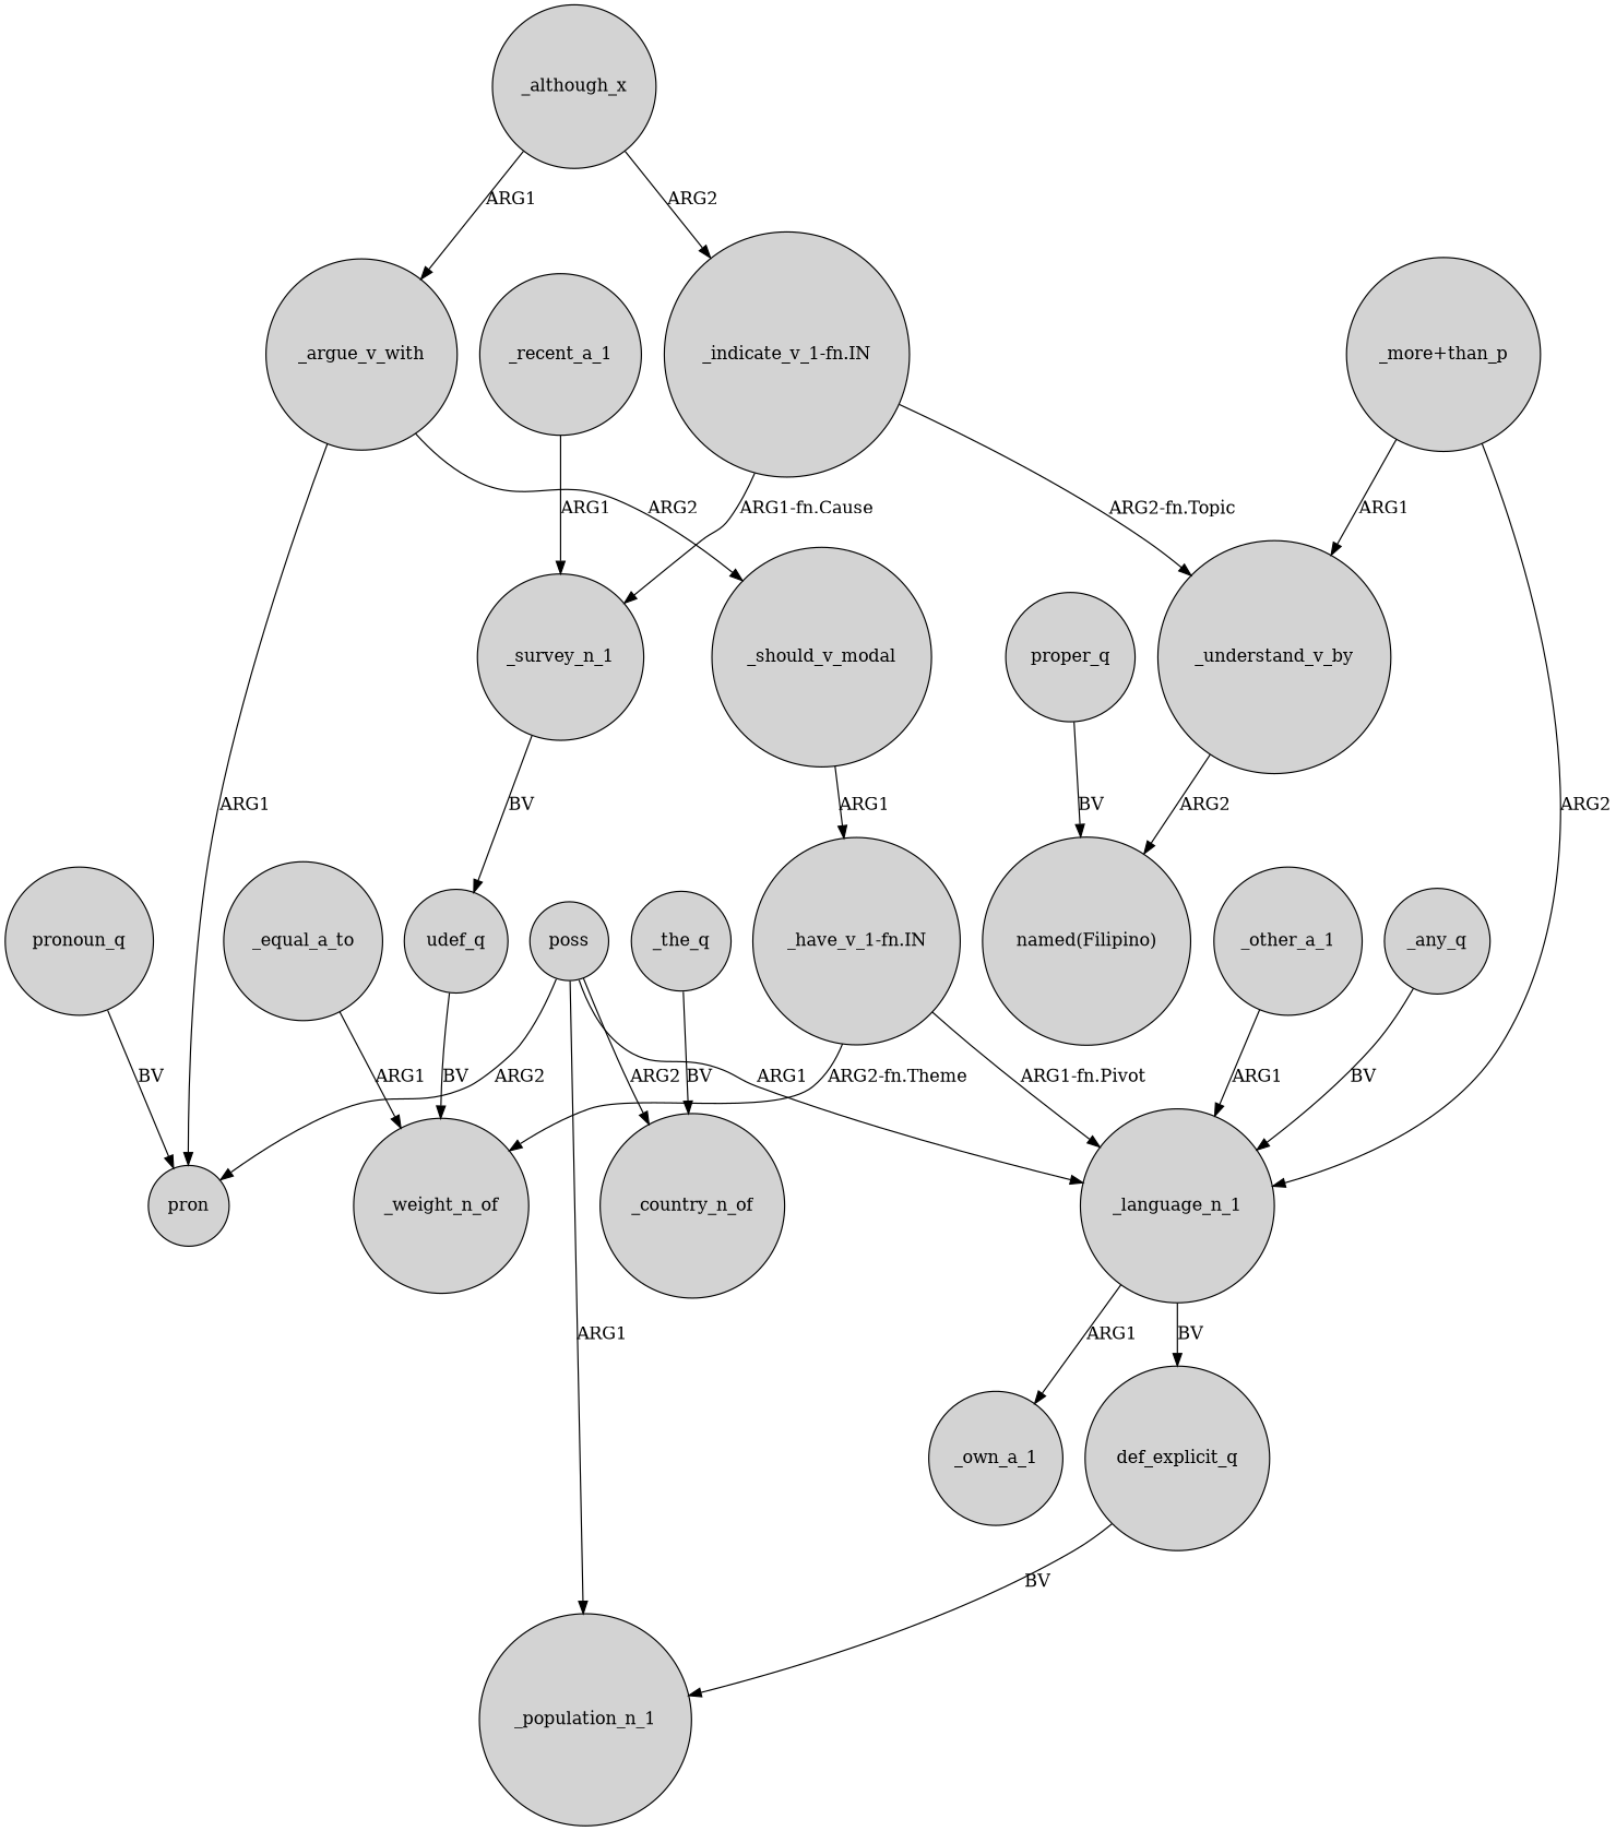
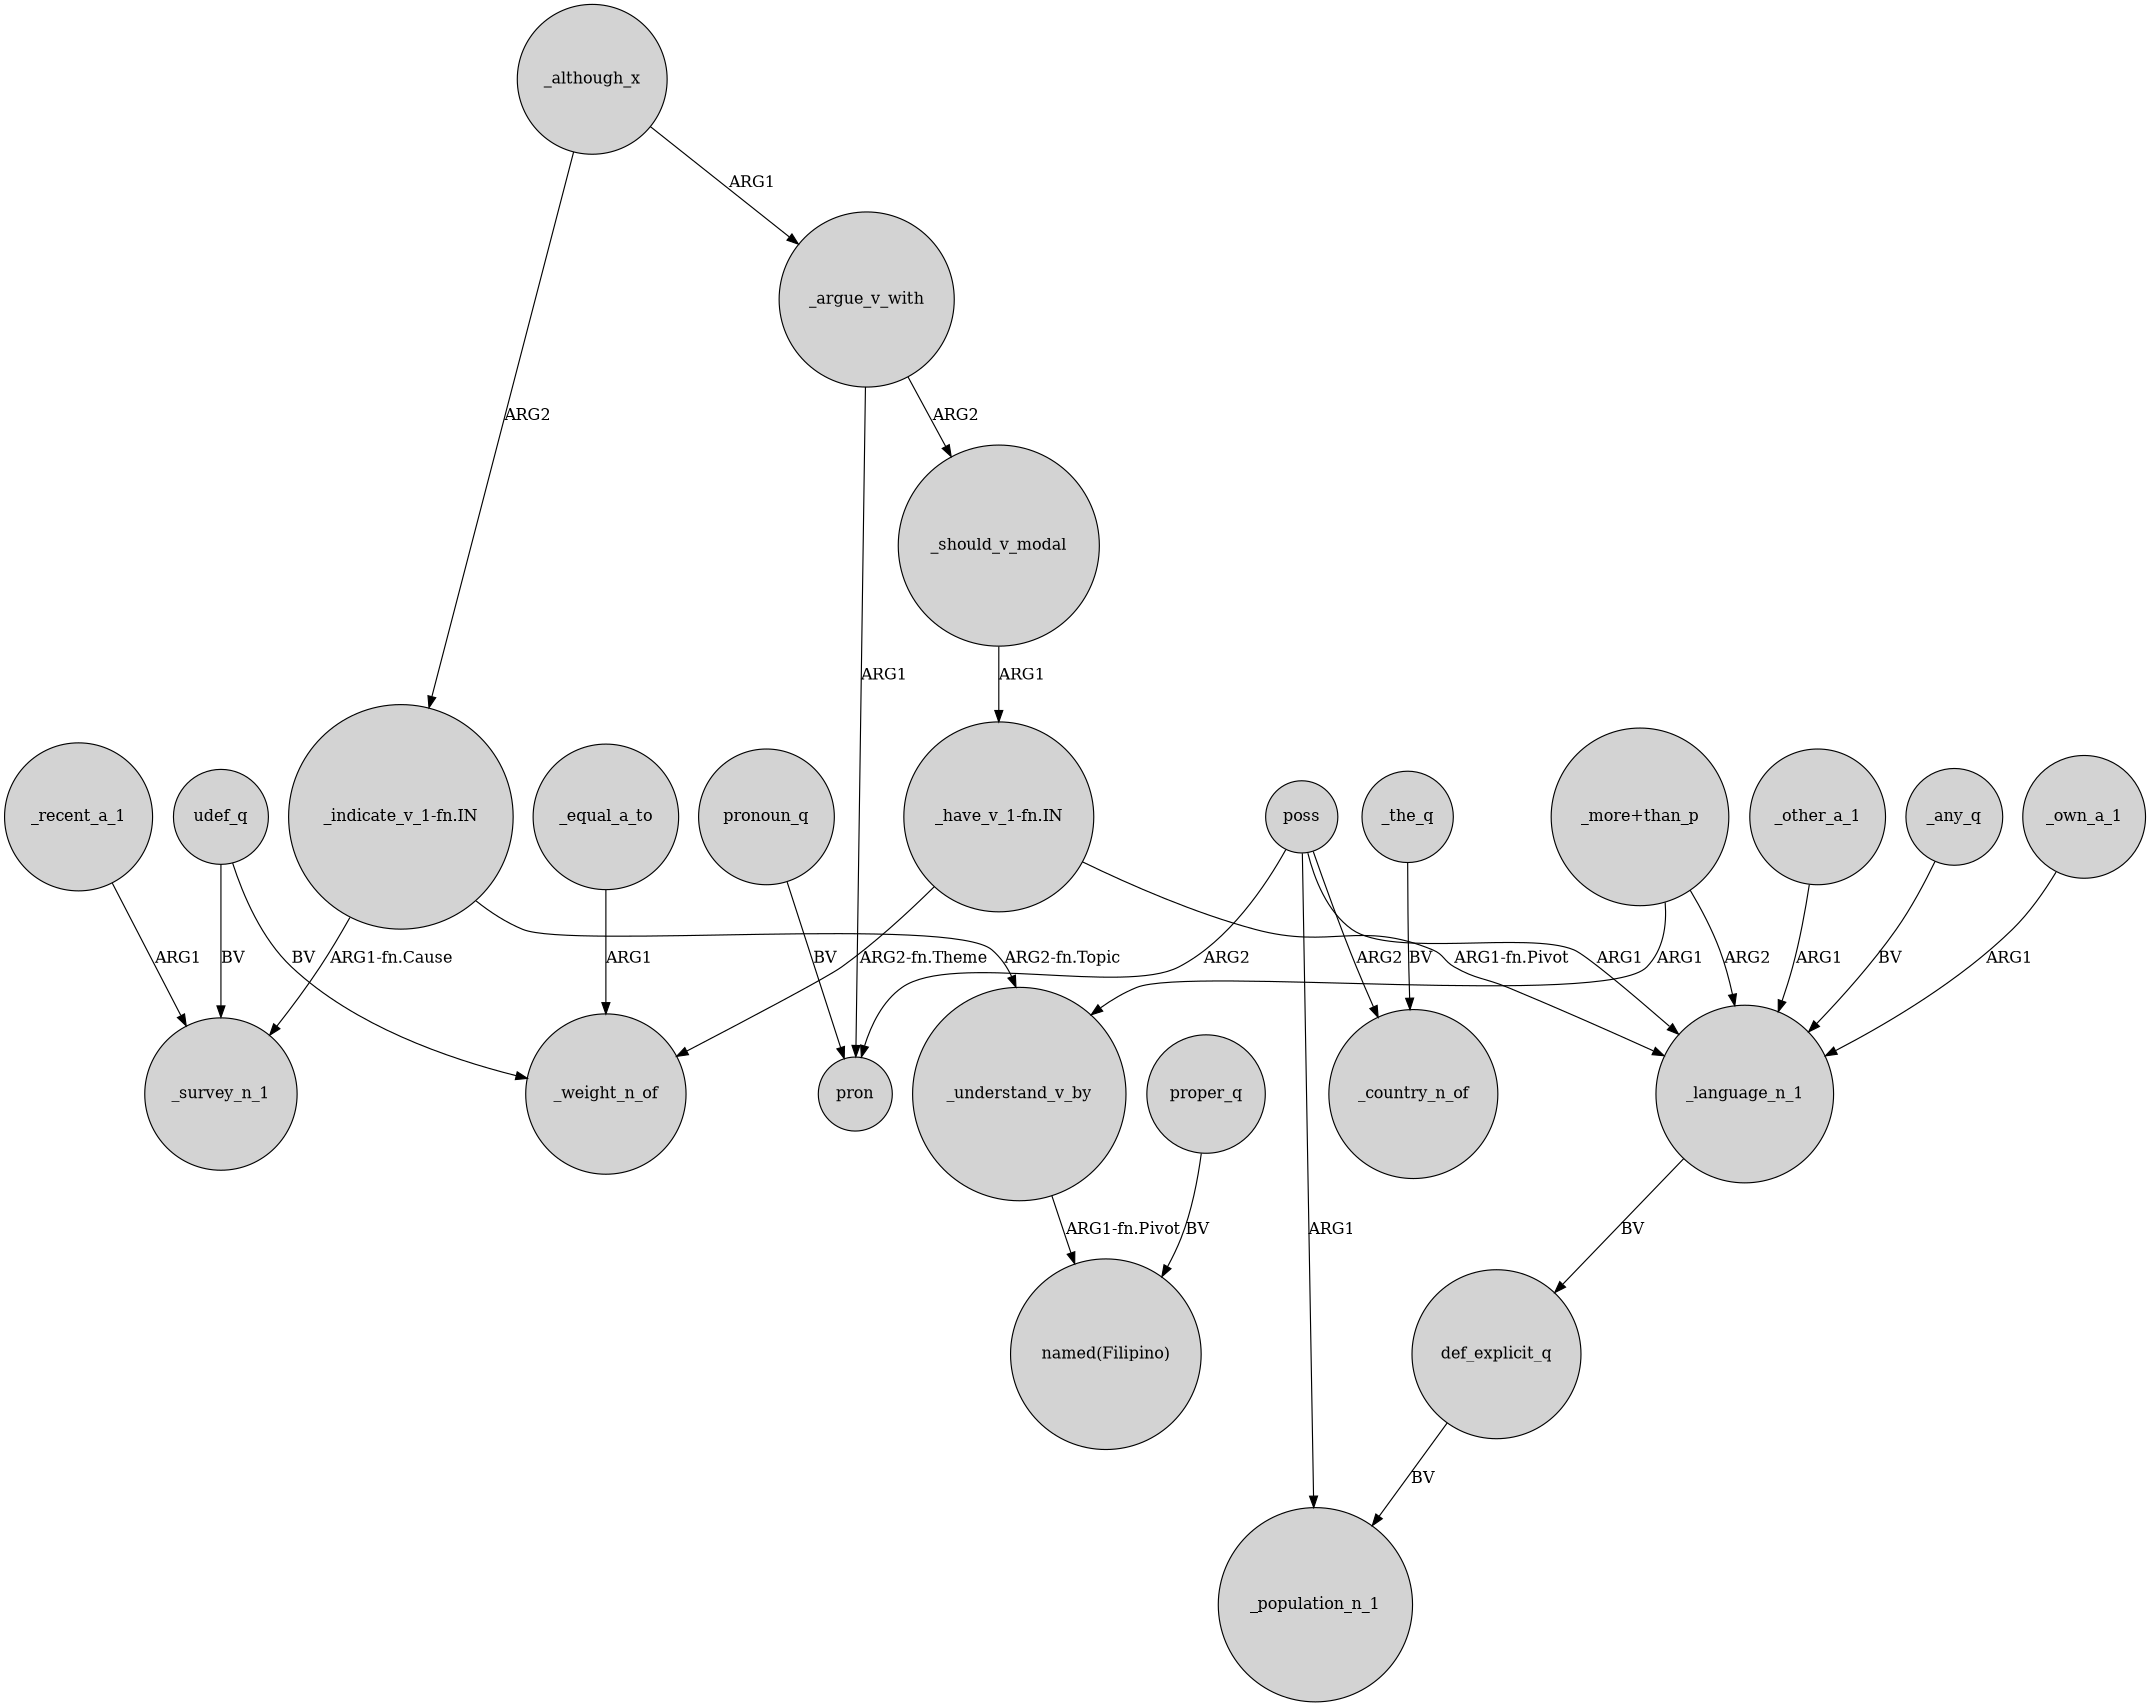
  digraph {
    node [shape=circle style=filled]
    _recent_a_1
    _survey_n_1
    poss
    _country_n_of
    pron
    _population_n_1
    _language_n_1
    def_explicit_q
    "_have_v_1-fn.IN"
    _weight_n_of
    udef_q
    _understand_v_by
    "named(Filipino)"
    "_indicate_v_1-fn.IN"
    _the_q
    _own_a_1
    _although_x
    _argue_v_with
    _should_v_modal
    _other_a_1
    pronoun_q
    "_more+than_p"
    _equal_a_to
    _any_q
    proper_q
    _recent_a_1 -> _survey_n_1 [label=ARG1]
    poss -> _country_n_of [label=ARG2]
    poss -> pron [label=ARG2]
    poss -> _population_n_1 [label=ARG1]
    poss -> _language_n_1 [label=ARG1]
    _language_n_1 -> def_explicit_q [label=BV]
    def_explicit_q -> _population_n_1 [label=BV]
    "_have_v_1-fn.IN" -> _language_n_1 [label="ARG1-fn.Pivot"]
    "_have_v_1-fn.IN" -> _weight_n_of [label="ARG2-fn.Theme"]
-   _survey_n_1 -> udef_q [label=BV]
+   udef_q -> _survey_n_1 [label=BV]
    udef_q -> _weight_n_of [label=BV]
-   _understand_v_by -> "named(Filipino)" [label=ARG2]
+   _understand_v_by -> "named(Filipino)" [label="ARG1-fn.Pivot"]
    "_indicate_v_1-fn.IN" -> _survey_n_1 [label="ARG1-fn.Cause"]
    "_indicate_v_1-fn.IN" -> _understand_v_by [label="ARG2-fn.Topic"]
    _the_q -> _country_n_of [label=BV]
-   _language_n_1 -> _own_a_1 [label=ARG1]
+   _own_a_1 -> _language_n_1 [label=ARG1]
    _although_x -> "_indicate_v_1-fn.IN" [label=ARG2]
    _although_x -> _argue_v_with [label=ARG1]
    _argue_v_with -> pron [label=ARG1]
    _argue_v_with -> _should_v_modal [label=ARG2]
    _should_v_modal -> "_have_v_1-fn.IN" [label=ARG1]
    _other_a_1 -> _language_n_1 [label=ARG1]
    pronoun_q -> pron [label=BV]
    "_more+than_p" -> _language_n_1 [label=ARG2]
    "_more+than_p" -> _understand_v_by [label=ARG1]
    _equal_a_to -> _weight_n_of [label=ARG1]
    _any_q -> _language_n_1 [label=BV]
    proper_q -> "named(Filipino)" [label=BV]
  }
